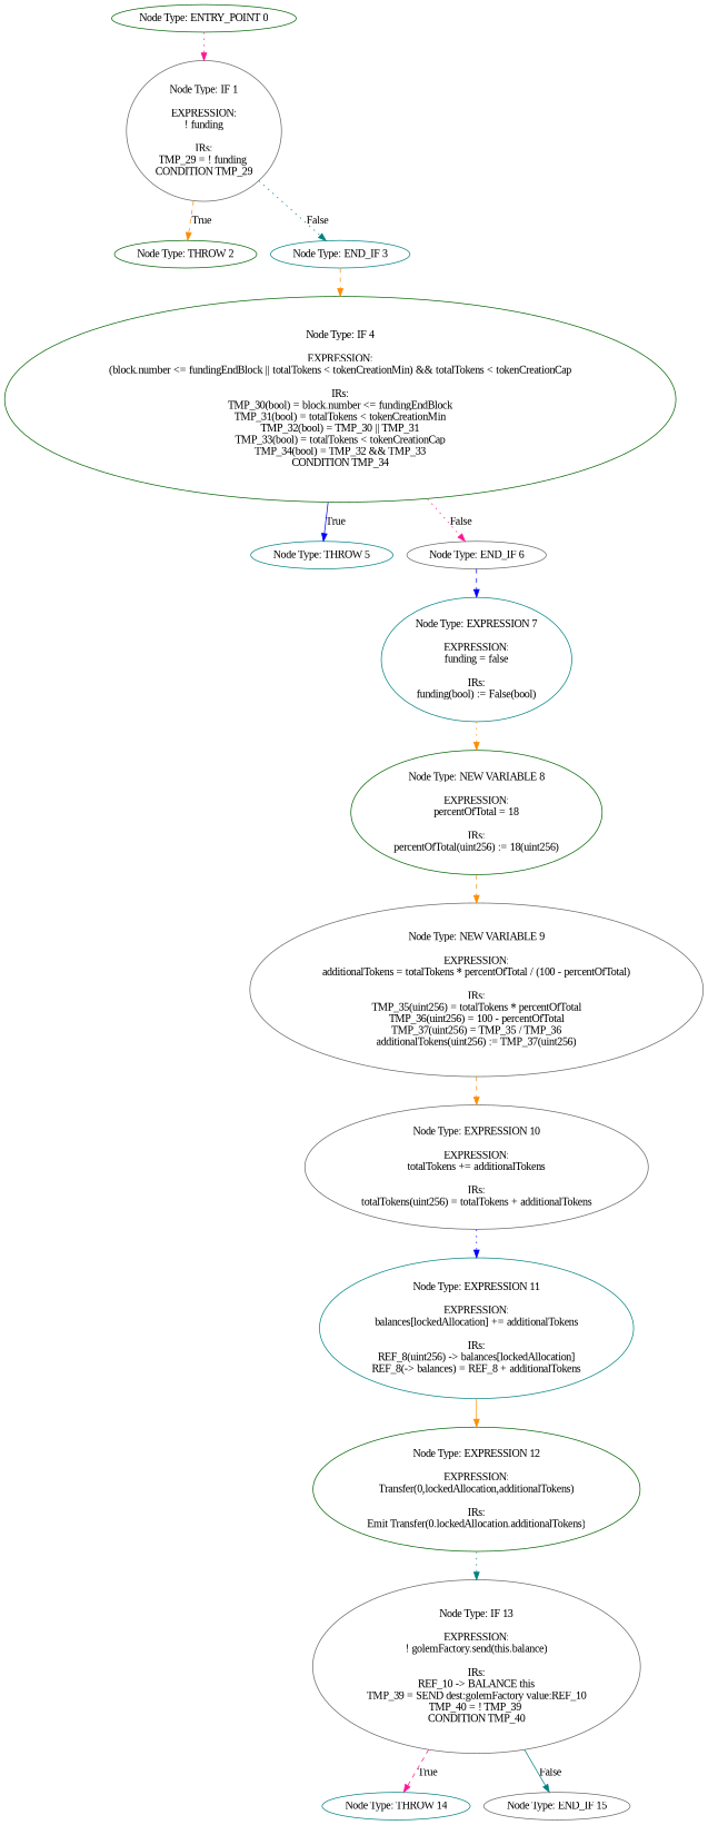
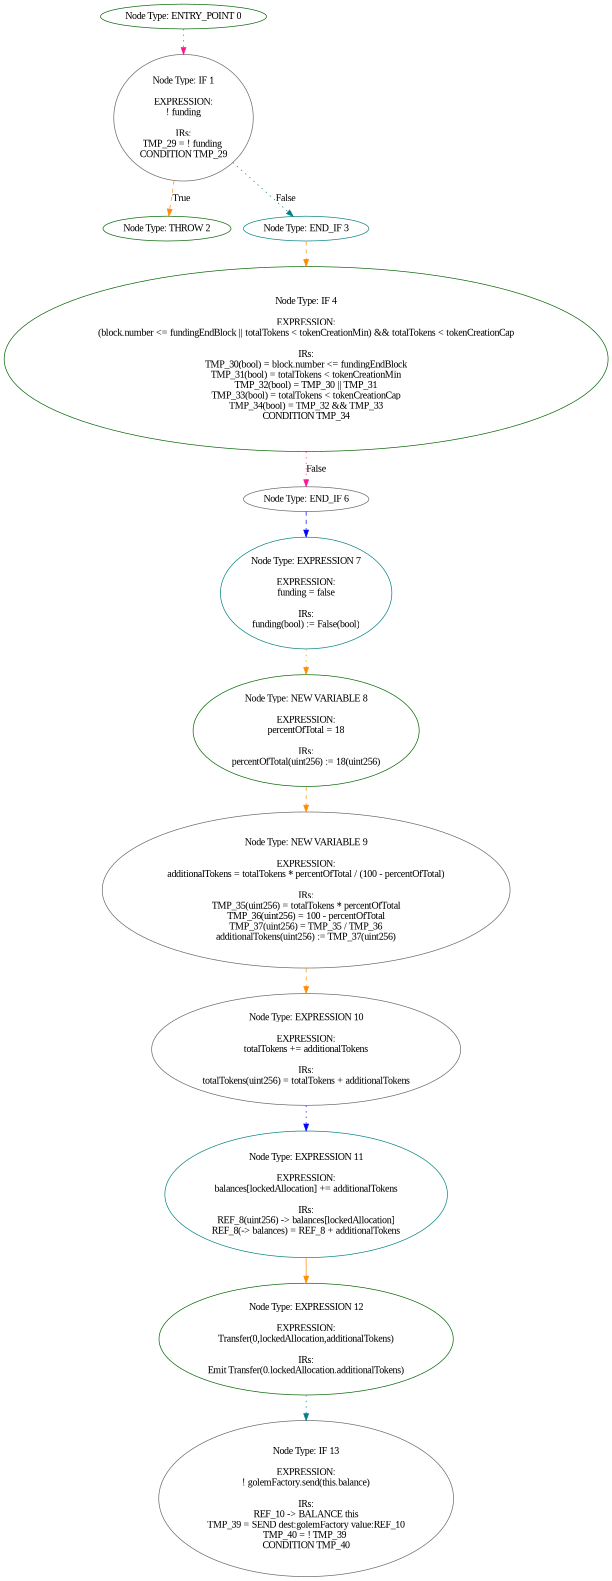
  digraph {
    fontname="Liberation Serif"
    node [color=gray40 fontname="Liberation Serif"]
    edge [color=darkorange fontname="Liberation Serif" style=dotted]
    n1 [color=darkgreen label="Node Type: ENTRY_POINT 0\n"]
    n2 [label="Node Type: IF 1\n\nEXPRESSION:\n! funding\n\nIRs:\nTMP_29 = ! funding \nCONDITION TMP_29"]
    n3 [color=darkgreen label="Node Type: THROW 2\n"]
    n4 [color=teal label="Node Type: END_IF 3\n"]
    n5 [color=darkgreen label="Node Type: IF 4\n\nEXPRESSION:\n(block.number <= fundingEndBlock || totalTokens < tokenCreationMin) && totalTokens < tokenCreationCap\n\nIRs:\nTMP_30(bool) = block.number <= fundingEndBlock\nTMP_31(bool) = totalTokens < tokenCreationMin\nTMP_32(bool) = TMP_30 || TMP_31\nTMP_33(bool) = totalTokens < tokenCreationCap\nTMP_34(bool) = TMP_32 && TMP_33\nCONDITION TMP_34"]
-   n6 [color=teal label="Node Type: THROW 5\n"]
    n7 [label="Node Type: END_IF 6\n"]
    n8 [color=teal label="Node Type: EXPRESSION 7\n\nEXPRESSION:\nfunding = false\n\nIRs:\nfunding(bool) := False(bool)"]
    n9 [color=darkgreen label="Node Type: NEW VARIABLE 8\n\nEXPRESSION:\npercentOfTotal = 18\n\nIRs:\npercentOfTotal(uint256) := 18(uint256)"]
    n10 [label="Node Type: NEW VARIABLE 9\n\nEXPRESSION:\nadditionalTokens = totalTokens * percentOfTotal / (100 - percentOfTotal)\n\nIRs:\nTMP_35(uint256) = totalTokens * percentOfTotal\nTMP_36(uint256) = 100 - percentOfTotal\nTMP_37(uint256) = TMP_35 / TMP_36\nadditionalTokens(uint256) := TMP_37(uint256)"]
    n11 [label="Node Type: EXPRESSION 10\n\nEXPRESSION:\ntotalTokens += additionalTokens\n\nIRs:\ntotalTokens(uint256) = totalTokens + additionalTokens"]
    n12 [color=teal label="Node Type: EXPRESSION 11\n\nEXPRESSION:\nbalances[lockedAllocation] += additionalTokens\n\nIRs:\nREF_8(uint256) -> balances[lockedAllocation]\nREF_8(-> balances) = REF_8 + additionalTokens"]
    n13 [color=darkgreen label="Node Type: EXPRESSION 12\n\nEXPRESSION:\nTransfer(0,lockedAllocation,additionalTokens)\n\nIRs:\nEmit Transfer(0.lockedAllocation.additionalTokens)"]
    n14 [label="Node Type: IF 13\n\nEXPRESSION:\n! golemFactory.send(this.balance)\n\nIRs:\nREF_10 -> BALANCE this\nTMP_39 = SEND dest:golemFactory value:REF_10\nTMP_40 = ! TMP_39 \nCONDITION TMP_40"]
-   n15 [color=teal label="Node Type: THROW 14\n"]
-   n16 [label="Node Type: END_IF 15\n"]
    n1 -> n2 [color=deeppink]
    n2 -> n3 [label=True style=dashed]
    n2 -> n4 [color=teal label=False]
    n4 -> n5 [style=dashed]
-   n5 -> n6 [color=blue label=True style=solid]
    n5 -> n7 [color=deeppink label=False]
    n7 -> n8 [color=blue style=dashed]
    n8 -> n9
    n9 -> n10 [style=dashed]
    n10 -> n11 [style=dashed]
    n11 -> n12 [color=blue]
    n12 -> n13 [style=solid]
    n13 -> n14 [color=teal]
-   n14 -> n15 [color=deeppink label=True style=dashed]
-   n14 -> n16 [color=teal label=False style=solid]
  }
